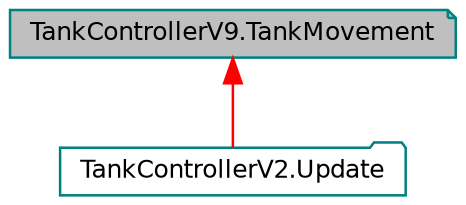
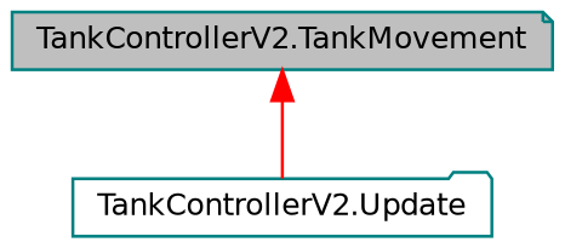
  digraph {
    rankdir=TB
    node [color=teal fontname=Helvetica fontsize=10 style=filled]
-   n1 [fillcolor=grey75 fontcolor=black height=0.2 label="TankControllerV9.TankMovement" shape=note width=0.4]
+   n1 [fillcolor=grey75 fontcolor=black height=0.2 label="TankControllerV2.TankMovement" shape=note width=0.4]
    n2 [fillcolor=white height=0.2 label="TankControllerV2.Update" shape=folder width=0.4]
    n1 -> n2 [color=red dir=back fontname=Helvetica fontsize=10 labelfontname=Helvetica labelfontsize=10 style=solid]
  }
